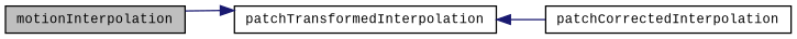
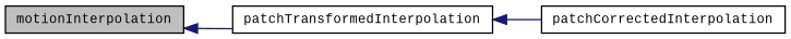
  digraph {
    fontname="Liberation Mono"
    rankdir=LR
    node [color=black fontname="Liberation Mono" fontsize=10 shape=record]
    edge [color=midnightblue dir=back fontname="Liberation Mono" fontsize=10 labelfontname=Helvetica labelfontsize=10 style=solid]
    n1 [fillcolor=grey75 fontcolor=black height=0.2 label=motionInterpolation style=filled width=0.4]
    n2 [height=0.2 label=patchTransformedInterpolation width=0.4]
    n3 [height=0.2 label=patchCorrectedInterpolation width=0.4]
-   n2 -> n1
+   n1 -> n2
    n2 -> n3
  }
